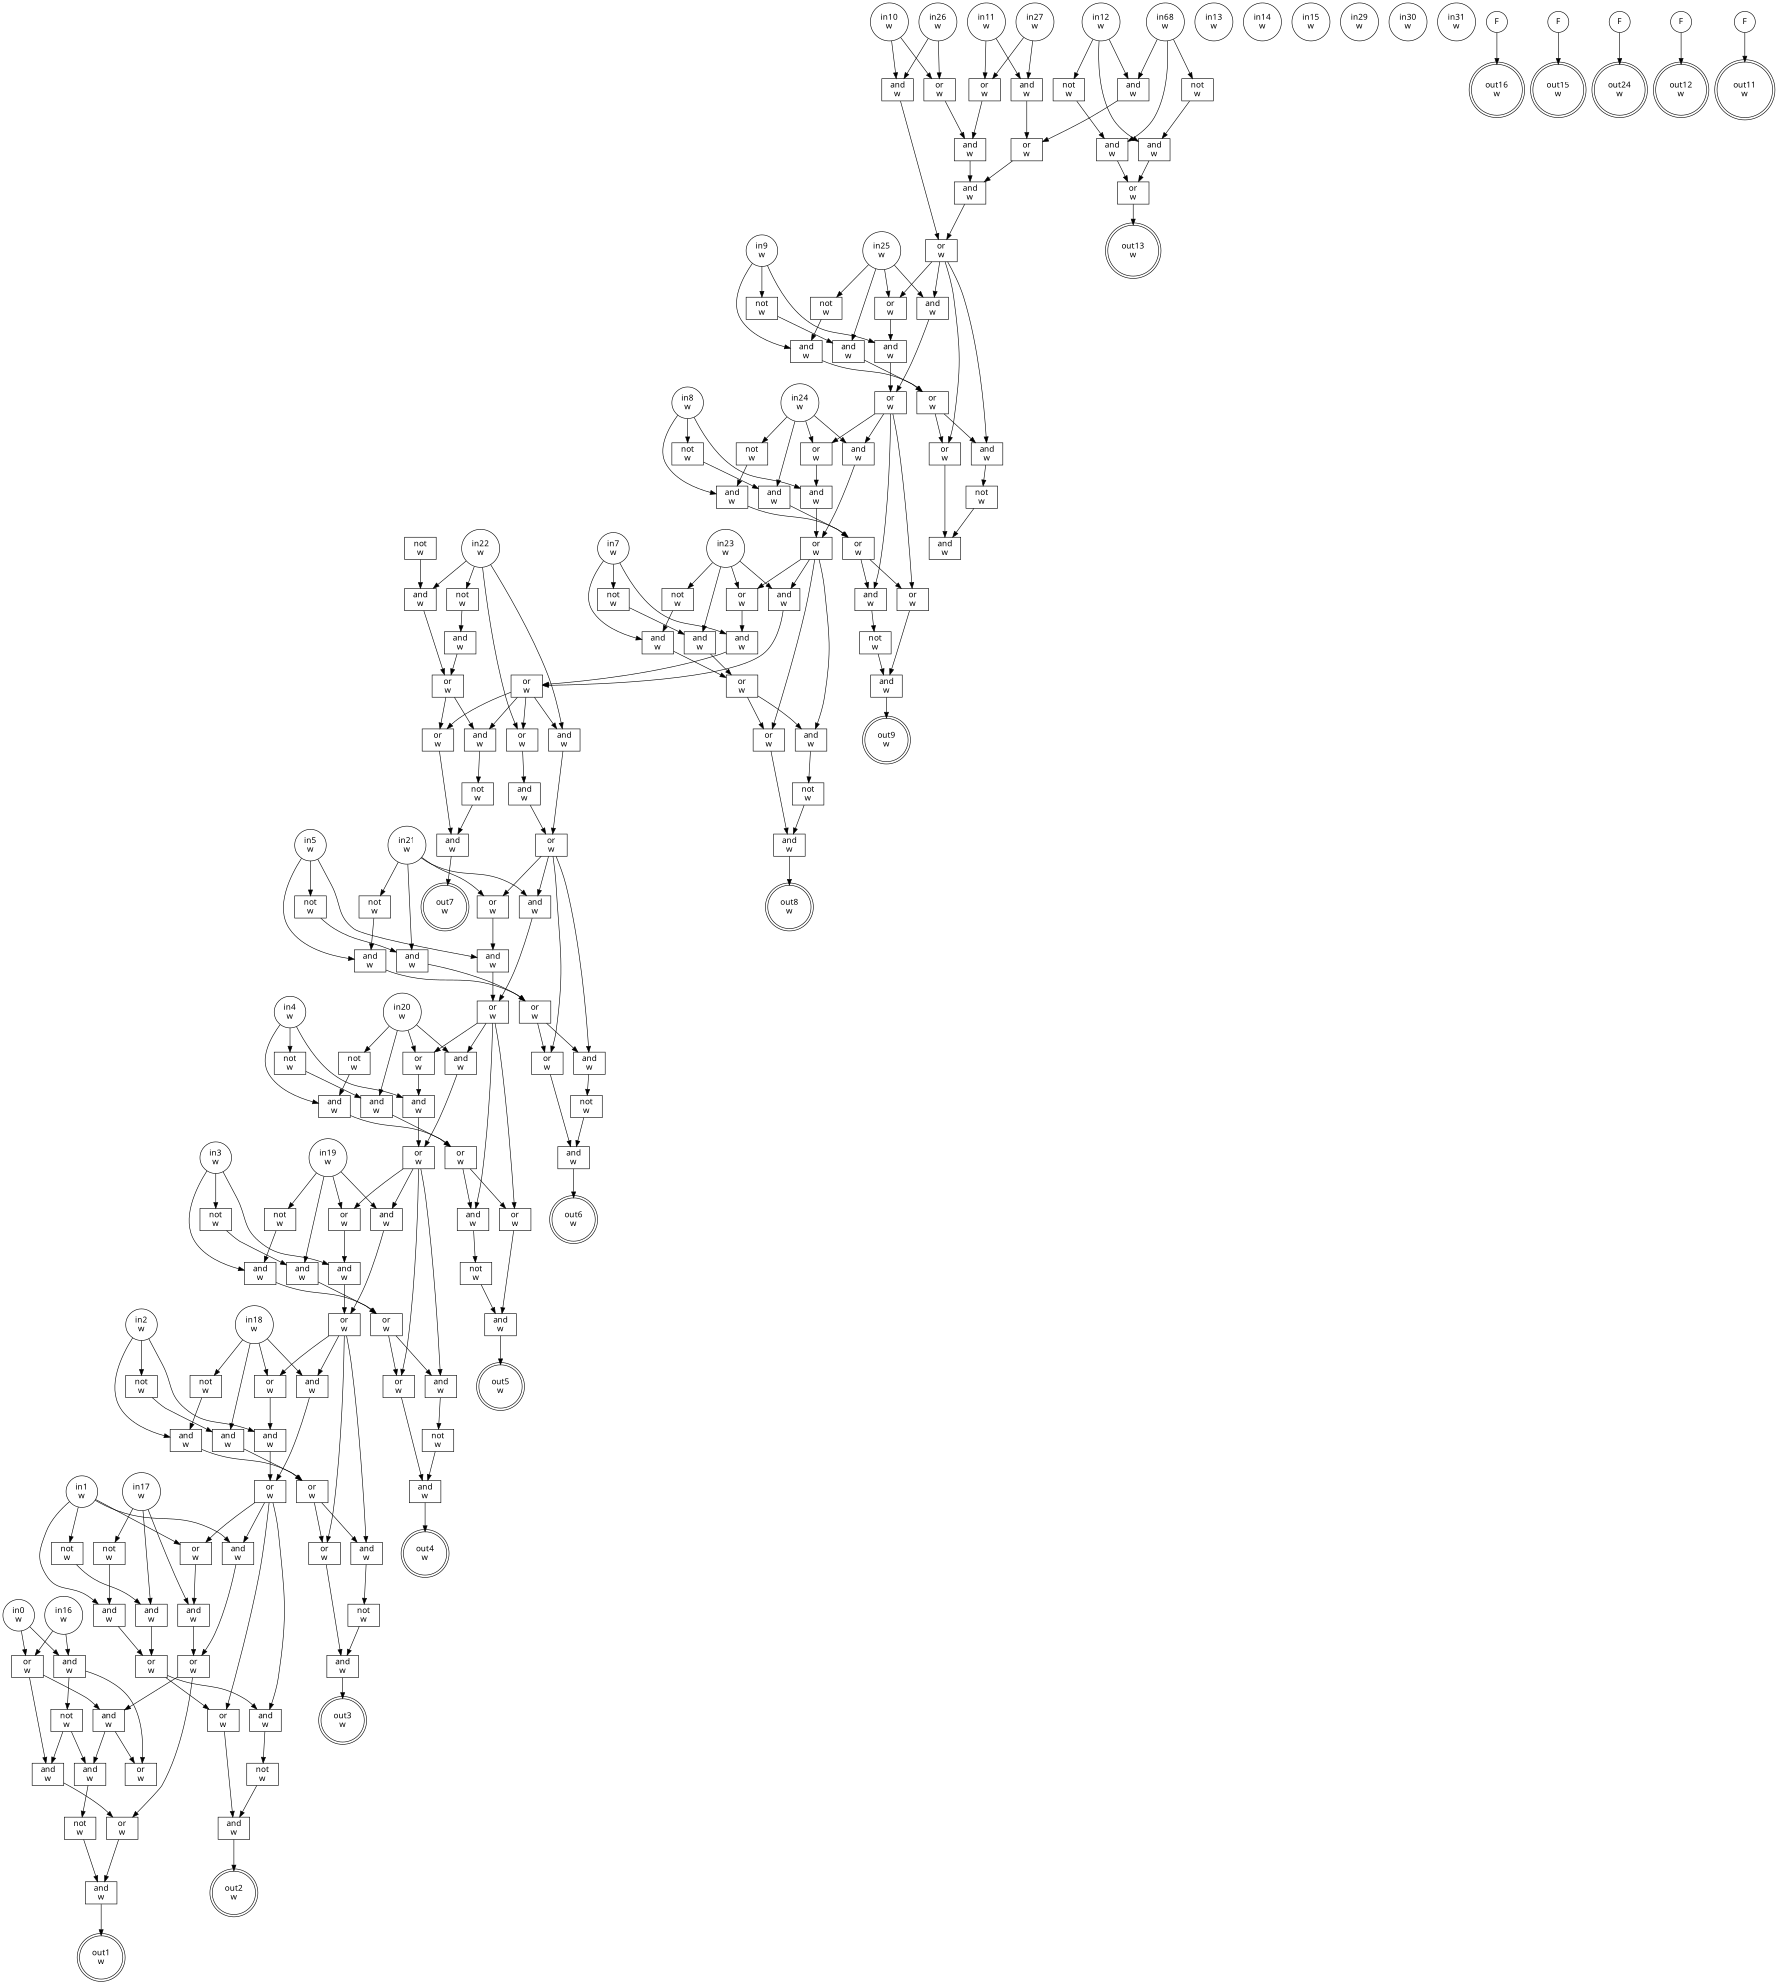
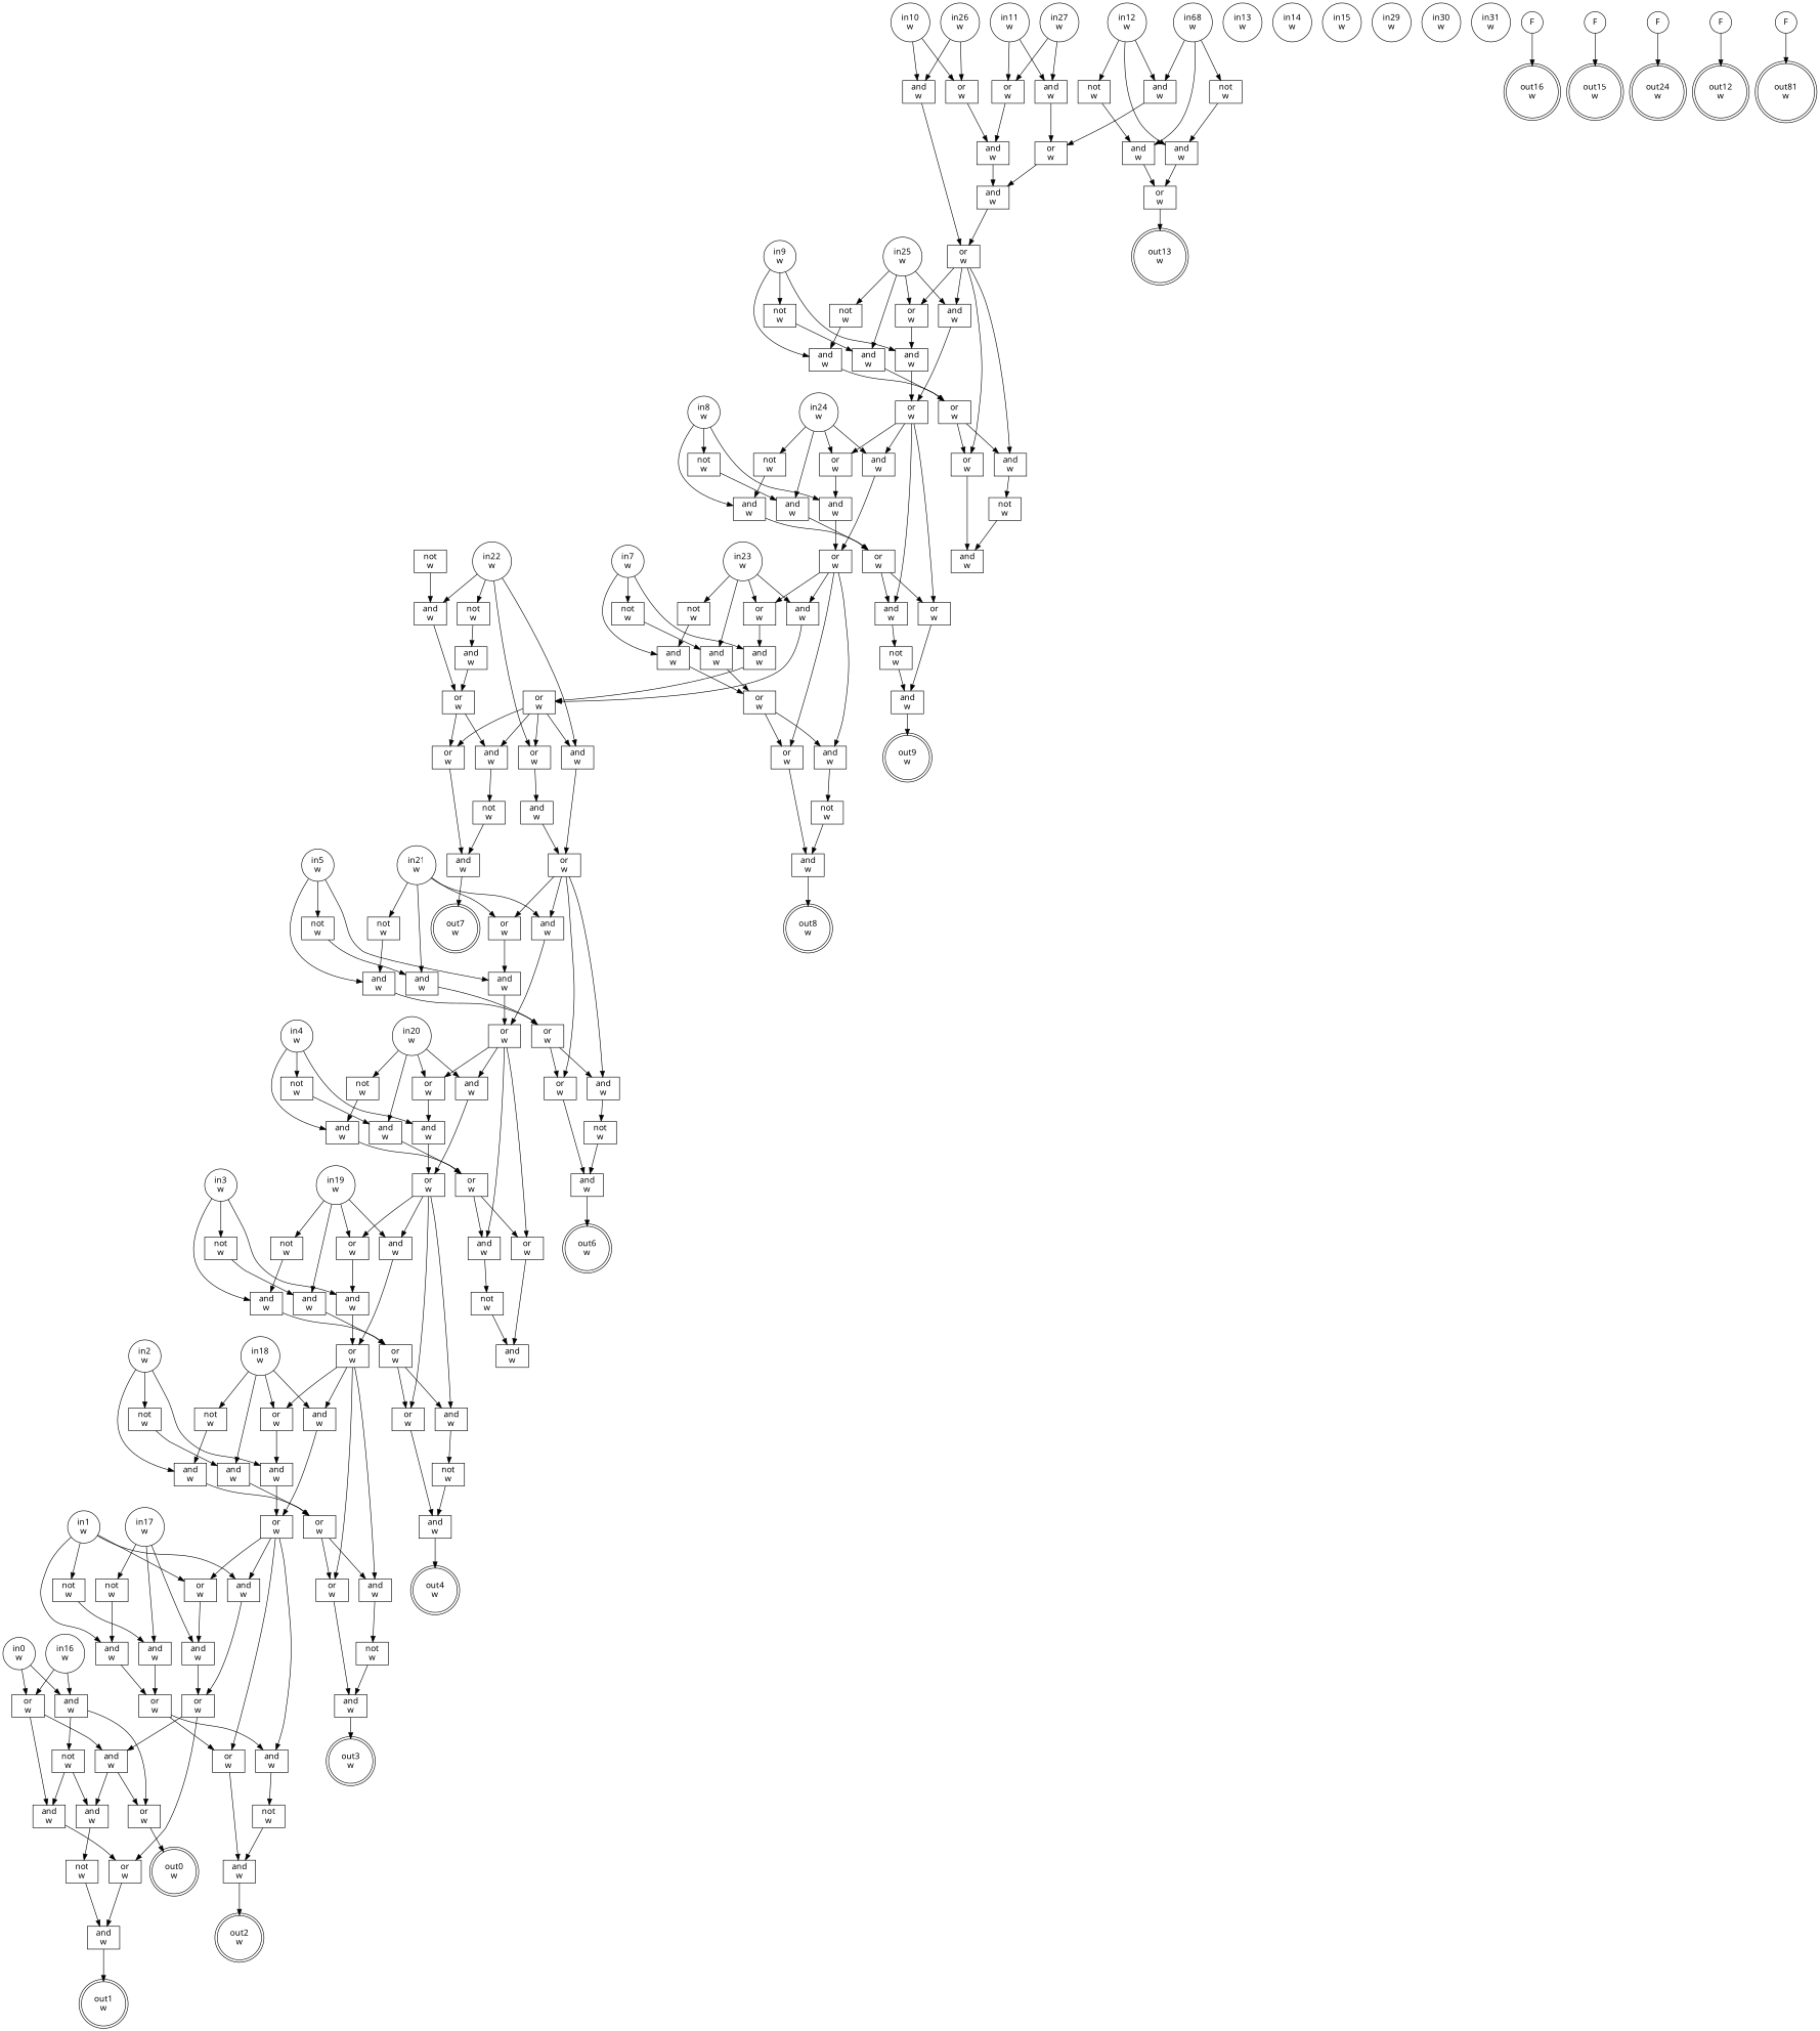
  digraph {
    node [fillcolor=white fontname=geneva shape=rect style=filled]
    edge [fontcolor=forestgreen fontname=Geneva]
    n1 [label="in0\nw" shape=circle]
    n2 [label="and\nw"]
    n3 [label="or\nw"]
    n4 [label="not\nw"]
    n5 [label="or\nw"]
    n6 [label="and\nw"]
    n7 [label="and\nw"]
    n8 [label="in1\nw" shape=circle]
    n9 [label="and\nw"]
    n10 [label="or\nw"]
    n11 [label="and\nw"]
    n12 [label="not\nw"]
    n13 [label="or\nw"]
    n14 [label="and\nw"]
    n15 [label="or\nw"]
    n16 [label="and\nw"]
    n17 [label="in2\nw" shape=circle]
    n18 [label="and\nw"]
    n19 [label="and\nw"]
    n20 [label="not\nw"]
    n21 [label="or\nw"]
    n22 [label="or\nw"]
    n23 [label="and\nw"]
    n24 [label="in3\nw" shape=circle]
    n25 [label="and\nw"]
    n26 [label="and\nw"]
    n27 [label="not\nw"]
    n28 [label="or\nw"]
    n29 [label="or\nw"]
    n30 [label="and\nw"]
    n31 [label="in4\nw" shape=circle]
    n32 [label="and\nw"]
    n33 [label="and\nw"]
    n34 [label="not\nw"]
    n35 [label="or\nw"]
    n36 [label="or\nw"]
    n37 [label="and\nw"]
    n38 [label="in5\nw" shape=circle]
    n39 [label="and\nw"]
    n40 [label="and\nw"]
    n41 [label="not\nw"]
    n42 [label="or\nw"]
    n43 [label="or\nw"]
    n44 [label="and\nw"]
    n45 [label="and\nw"]
    n46 [label="or\nw"]
    n47 [label="and\nw"]
    n48 [label="or\nw"]
    n49 [label="not\nw"]
    n50 [label="and\nw"]
    n51 [label="in7\nw" shape=circle]
    n52 [label="and\nw"]
    n53 [label="and\nw"]
    n54 [label="not\nw"]
    n55 [label="or\nw"]
    n56 [label="or\nw"]
    n57 [label="and\nw"]
    n58 [label="in8\nw" shape=circle]
    n59 [label="and\nw"]
    n60 [label="and\nw"]
    n61 [label="not\nw"]
    n62 [label="or\nw"]
    n63 [label="or\nw"]
    n64 [label="and\nw"]
    n65 [label="in9\nw" shape=circle]
    n66 [label="and\nw"]
    n67 [label="and\nw"]
    n68 [label="not\nw"]
    n69 [label="or\nw"]
    n70 [label="or\nw"]
    n71 [label="and\nw"]
    n72 [label="in10\nw" shape=circle]
    n73 [label="or\nw"]
    n74 [label="and\nw"]
    n75 [label="and\nw"]
    n76 [label="or\nw"]
    n77 [label="in11\nw" shape=circle]
    n78 [label="or\nw"]
    n79 [label="and\nw"]
    n80 [label="or\nw"]
    n81 [label="in12\nw" shape=circle]
    n82 [label="and\nw"]
    n83 [label="and\nw"]
    n84 [label="not\nw"]
    n85 [label="or\nw"]
    n86 [label="and\nw"]
    n87 [label="in13\nw" shape=circle]
    n88 [label="in14\nw" shape=circle]
    n89 [label="in15\nw" shape=circle]
    n90 [label="in16\nw" shape=circle]
    n91 [label="in17\nw" shape=circle]
    n92 [label="not\nw"]
    n93 [label="in18\nw" shape=circle]
    n94 [label="not\nw"]
    n95 [label="or\nw"]
    n96 [label="and\nw"]
    n97 [label="in19\nw" shape=circle]
    n98 [label="not\nw"]
    n99 [label="or\nw"]
    n100 [label="and\nw"]
    n101 [label="in20\nw" shape=circle]
    n102 [label="not\nw"]
    n103 [label="or\nw"]
    n104 [label="and\nw"]
    n105 [label="in21\nw" shape=circle]
    n106 [label="not\nw"]
    n107 [label="or\nw"]
    n108 [label="and\nw"]
    n109 [label="in22\nw" shape=circle]
    n110 [label="not\nw"]
    n111 [label="or\nw"]
    n112 [label="and\nw"]
    n113 [label="in23\nw" shape=circle]
    n114 [label="not\nw"]
    n115 [label="or\nw"]
    n116 [label="and\nw"]
    n117 [label="in24\nw" shape=circle]
    n118 [label="not\nw"]
    n119 [label="or\nw"]
    n120 [label="and\nw"]
    n121 [label="in25\nw" shape=circle]
    n122 [label="not\nw"]
    n123 [label="or\nw"]
    n124 [label="and\nw"]
    n125 [label="in26\nw" shape=circle]
    n126 [label="in27\nw" shape=circle]
    n127 [label="in68\nw" shape=circle]
    n128 [label="not\nw"]
    n129 [label="in29\nw" shape=circle]
    n130 [label="in30\nw" shape=circle]
    n131 [label="in31\nw" shape=circle]
    n132 [label=F shape=circle]
    n133 [label="out16\nw" shape=doublecircle]
    n134 [label=F shape=circle]
    n135 [label="out15\nw" shape=doublecircle]
    n136 [label=F shape=circle]
    n137 [label="out24\nw" shape=doublecircle]
    n138 [label=F shape=circle]
    n139 [label="out12\nw" shape=doublecircle]
    n140 [label=F shape=circle]
-   n141 [label="out11\nw" shape=doublecircle]
+   n141 [label="out81\nw" shape=doublecircle]
    n142 [label="out13\nw" shape=doublecircle]
    n143 [label="and\nw"]
    n144 [label="and\nw"]
    n145 [label="or\nw"]
    n146 [label="not\nw"]
    n147 [label="and\nw"]
    n148 [label="and\nw"]
    n149 [label="or\nw"]
    n150 [label="not\nw"]
    n151 [label="and\nw"]
    n152 [label="and\nw"]
    n153 [label="or\nw"]
    n154 [label="not\nw"]
    n155 [label="and\nw"]
    n156 [label="and\nw"]
    n157 [label="or\nw"]
    n158 [label="out9\nw" shape=doublecircle]
    n159 [label="not\nw"]
    n160 [label="and\nw"]
    n161 [label="and\nw"]
    n162 [label="or\nw"]
    n163 [label="out8\nw" shape=doublecircle]
    n164 [label="not\nw"]
    n165 [label="and\nw"]
    n166 [label="and\nw"]
    n167 [label="or\nw"]
    n168 [label="out7\nw" shape=doublecircle]
    n169 [label="not\nw"]
    n170 [label="and\nw"]
    n171 [label="and\nw"]
    n172 [label="or\nw"]
    n173 [label="out6\nw" shape=doublecircle]
    n174 [label="not\nw"]
    n175 [label="and\nw"]
    n176 [label="and\nw"]
    n177 [label="or\nw"]
-   n178 [label="out5\nw" shape=doublecircle]
    n179 [label="not\nw"]
    n180 [label="and\nw"]
    n181 [label="and\nw"]
    n182 [label="or\nw"]
    n183 [label="out4\nw" shape=doublecircle]
    n184 [label="not\nw"]
    n185 [label="and\nw"]
    n186 [label="out3\nw" shape=doublecircle]
    n187 [label="or\nw"]
    n188 [label="and\nw"]
    n189 [label="and\nw"]
    n190 [label="out2\nw" shape=doublecircle]
+   n191 [label="out0\nw" shape=doublecircle]
    n192 [label="not\nw"]
    n193 [label="out1\nw" shape=doublecircle]
    n1 -> n2
    n1 -> n3
    n2 -> n4
    n2 -> n5
    n3 -> n6
    n3 -> n7
    n4 -> n7
    n4 -> n189
+   n5 -> n191
    n6 -> n5
    n6 -> n189
    n7 -> n187
    n8 -> n9
    n8 -> n10
    n8 -> n11
    n8 -> n12
    n9 -> n13
    n10 -> n14
    n11 -> n15
    n12 -> n16
    n13 -> n181
    n13 -> n182
    n14 -> n15
    n15 -> n6
    n15 -> n187
    n16 -> n13
    n17 -> n18
    n17 -> n19
    n17 -> n20
    n18 -> n21
    n19 -> n22
    n20 -> n23
    n21 -> n176
    n21 -> n177
    n22 -> n10
    n22 -> n11
    n22 -> n181
    n22 -> n182
    n23 -> n21
    n24 -> n25
    n24 -> n26
    n24 -> n27
    n25 -> n28
    n26 -> n29
    n27 -> n30
    n28 -> n171
    n28 -> n172
    n29 -> n95
    n29 -> n96
    n29 -> n176
    n29 -> n177
    n30 -> n28
    n31 -> n32
    n31 -> n33
    n31 -> n34
    n32 -> n35
    n33 -> n36
    n34 -> n37
    n35 -> n166
    n35 -> n167
    n36 -> n99
    n36 -> n100
    n36 -> n171
    n36 -> n172
    n37 -> n35
    n38 -> n39
    n38 -> n40
    n38 -> n41
    n39 -> n42
    n40 -> n43
    n41 -> n44
    n42 -> n161
    n42 -> n162
    n43 -> n103
    n43 -> n104
    n43 -> n166
    n43 -> n167
    n44 -> n42
    n45 -> n46
    n46 -> n156
    n46 -> n157
    n47 -> n48
    n48 -> n107
    n48 -> n108
    n48 -> n161
    n48 -> n162
    n49 -> n50
    n50 -> n46
    n51 -> n52
    n51 -> n53
    n51 -> n54
    n52 -> n55
    n53 -> n56
    n54 -> n57
    n55 -> n152
    n55 -> n153
    n56 -> n111
    n56 -> n112
    n56 -> n156
    n56 -> n157
    n57 -> n55
    n58 -> n59
    n58 -> n60
    n58 -> n61
    n59 -> n62
    n60 -> n63
    n61 -> n64
    n62 -> n148
    n62 -> n149
    n63 -> n115
    n63 -> n116
    n63 -> n152
    n63 -> n153
    n64 -> n62
    n65 -> n66
    n65 -> n67
    n65 -> n68
    n66 -> n69
    n67 -> n70
    n68 -> n71
    n69 -> n144
    n69 -> n145
    n70 -> n119
    n70 -> n120
    n70 -> n148
    n70 -> n149
    n71 -> n69
    n72 -> n73
    n72 -> n74
    n73 -> n75
    n74 -> n76
    n75 -> n143
    n76 -> n123
    n76 -> n124
    n76 -> n144
    n76 -> n145
    n77 -> n78
    n77 -> n79
    n78 -> n75
    n79 -> n80
    n80 -> n143
    n81 -> n82
    n81 -> n83
    n81 -> n84
    n82 -> n85
    n83 -> n80
    n84 -> n86
    n85 -> n142
    n86 -> n85
    n90 -> n2
    n90 -> n3
    n91 -> n14
    n91 -> n16
    n91 -> n92
    n92 -> n9
    n93 -> n23
    n93 -> n94
    n93 -> n95
    n93 -> n96
    n94 -> n18
    n95 -> n19
    n96 -> n22
    n97 -> n30
    n97 -> n98
    n97 -> n99
    n97 -> n100
    n98 -> n25
    n99 -> n26
    n100 -> n29
    n101 -> n37
    n101 -> n102
    n101 -> n103
    n101 -> n104
    n102 -> n32
    n103 -> n33
    n104 -> n36
    n105 -> n44
    n105 -> n106
    n105 -> n107
    n105 -> n108
    n106 -> n39
    n107 -> n40
    n108 -> n43
    n109 -> n50
    n109 -> n110
    n109 -> n111
    n109 -> n112
    n110 -> n45
    n111 -> n47
    n112 -> n48
    n113 -> n57
    n113 -> n114
    n113 -> n115
    n113 -> n116
    n114 -> n52
    n115 -> n53
    n116 -> n56
    n117 -> n64
    n117 -> n118
    n117 -> n119
    n117 -> n120
    n118 -> n59
    n119 -> n60
    n120 -> n63
    n121 -> n71
    n121 -> n122
    n121 -> n123
    n121 -> n124
    n122 -> n66
    n123 -> n67
    n124 -> n70
    n125 -> n73
    n125 -> n74
    n126 -> n78
    n126 -> n79
    n127 -> n83
    n127 -> n86
    n127 -> n128
    n128 -> n82
    n132 -> n133
    n134 -> n135
    n136 -> n137
    n138 -> n139
    n140 -> n141
    n143 -> n76
    n144 -> n146
    n145 -> n147
    n146 -> n147
    n148 -> n150
    n149 -> n151
    n150 -> n151
    n151 -> n158
    n152 -> n154
    n153 -> n155
    n154 -> n155
    n155 -> n163
    n156 -> n159
    n157 -> n160
    n159 -> n160
    n160 -> n168
    n161 -> n164
    n162 -> n165
    n164 -> n165
    n165 -> n173
    n166 -> n169
    n167 -> n170
    n169 -> n170
-   n170 -> n178
    n171 -> n174
    n172 -> n175
    n174 -> n175
    n175 -> n183
    n176 -> n179
    n177 -> n180
    n179 -> n180
    n180 -> n186
    n181 -> n184
    n182 -> n185
    n184 -> n185
    n185 -> n190
    n187 -> n188
    n188 -> n193
    n189 -> n192
    n192 -> n188
  }
